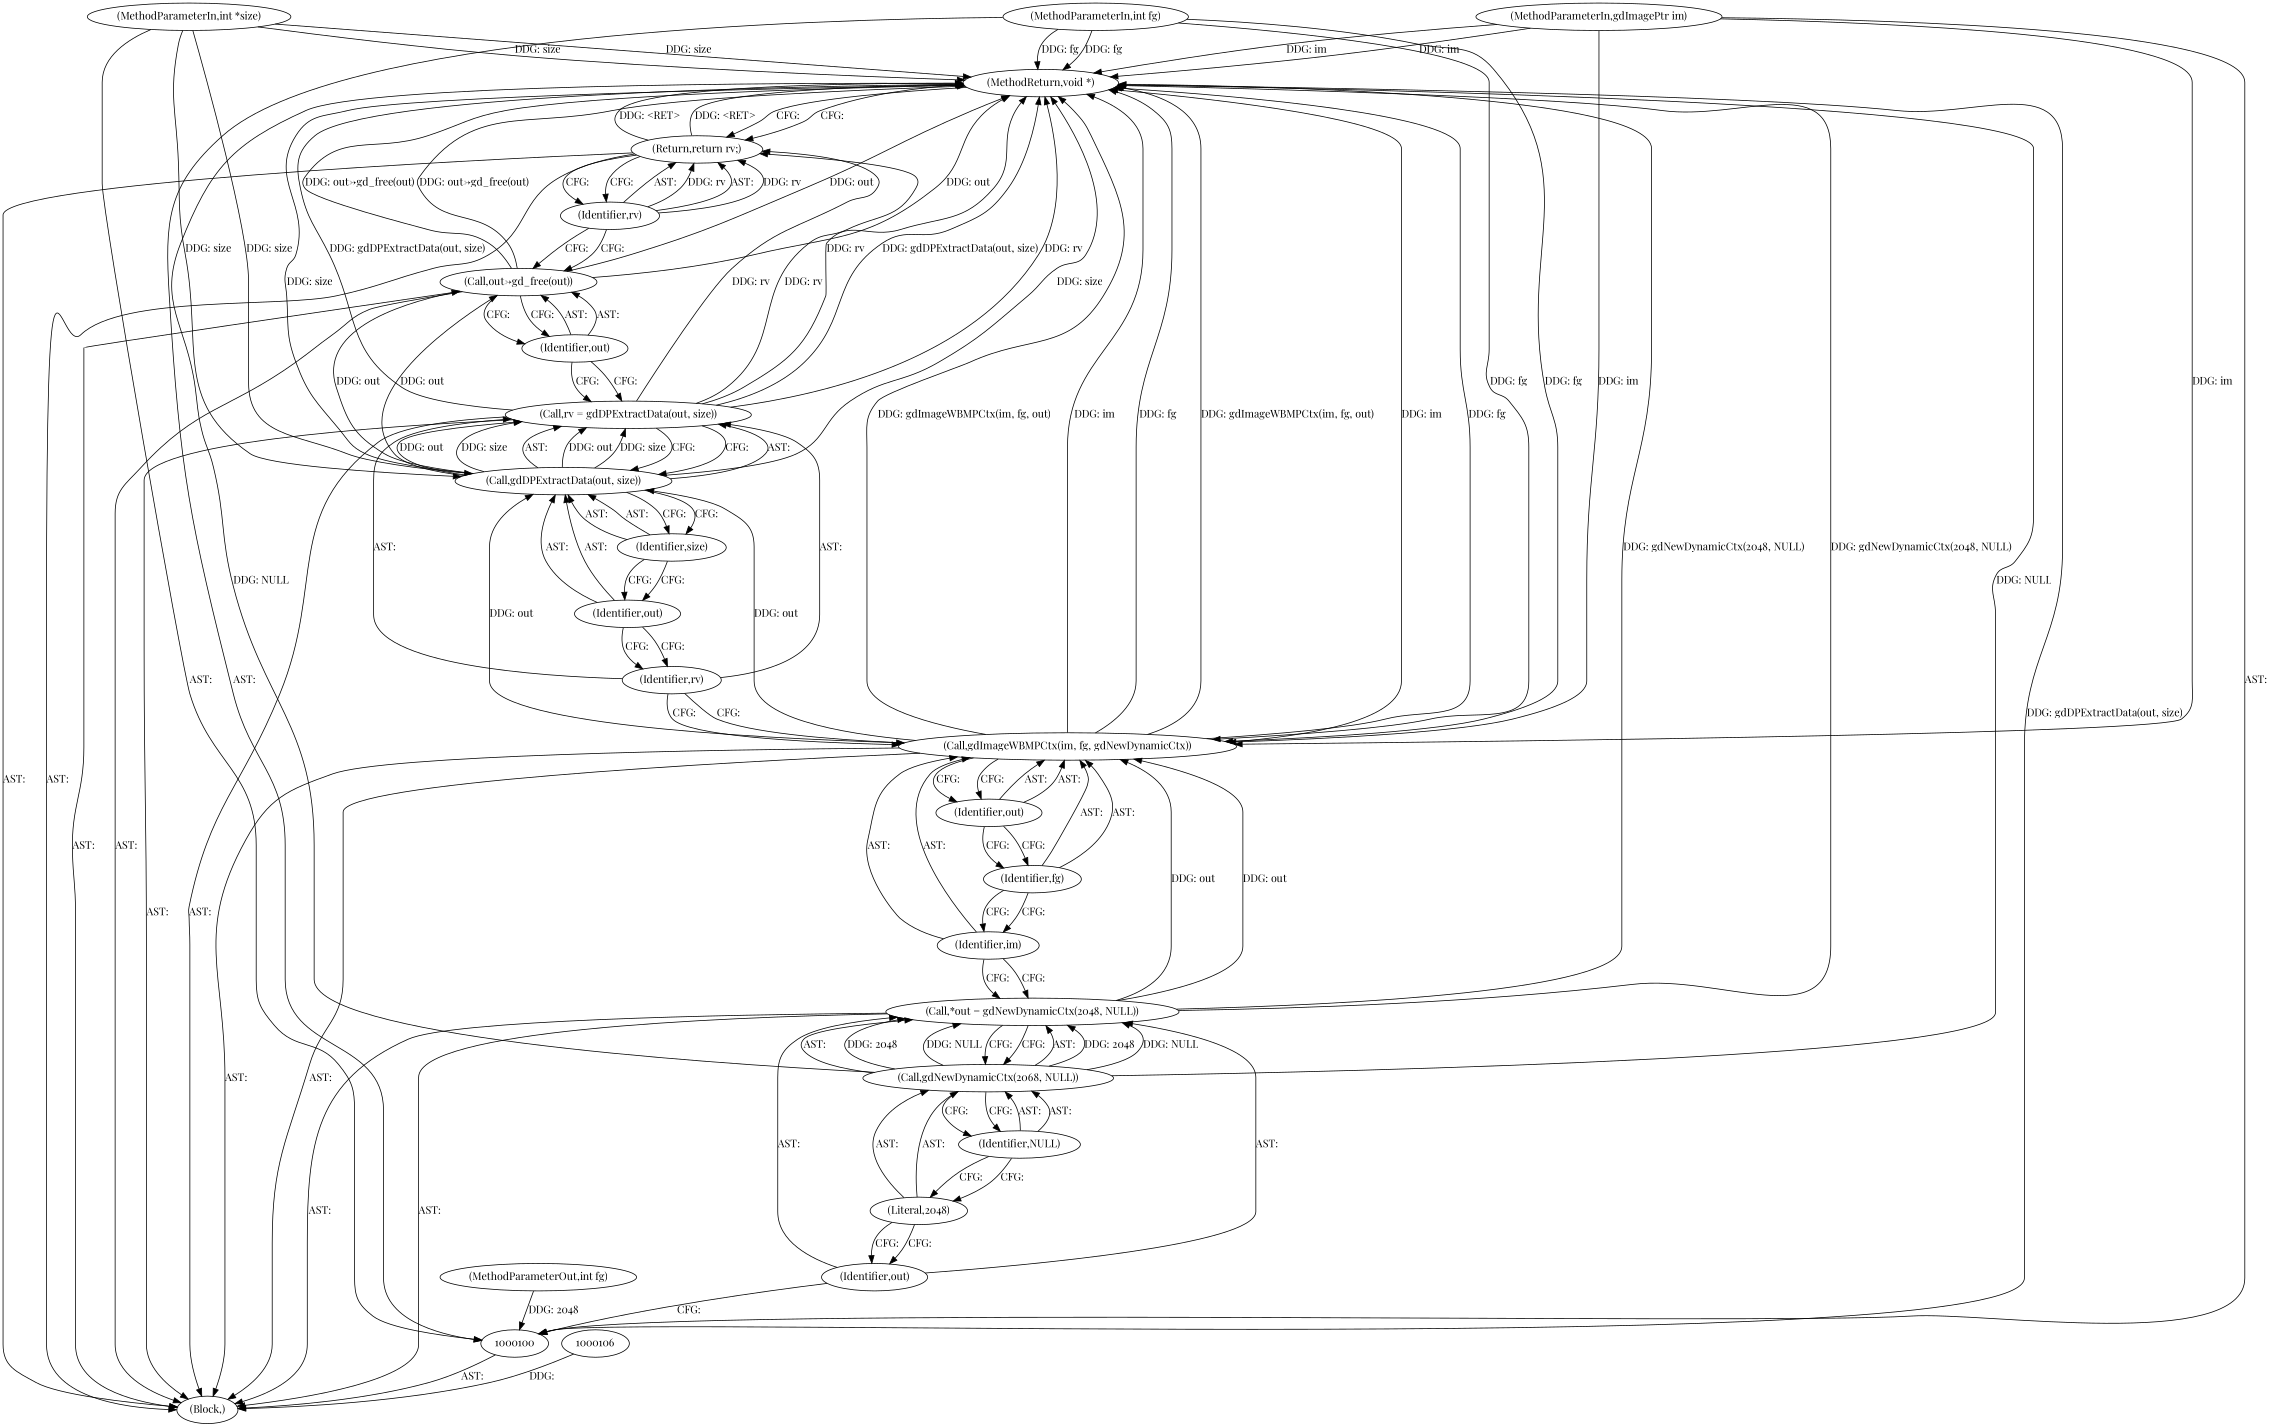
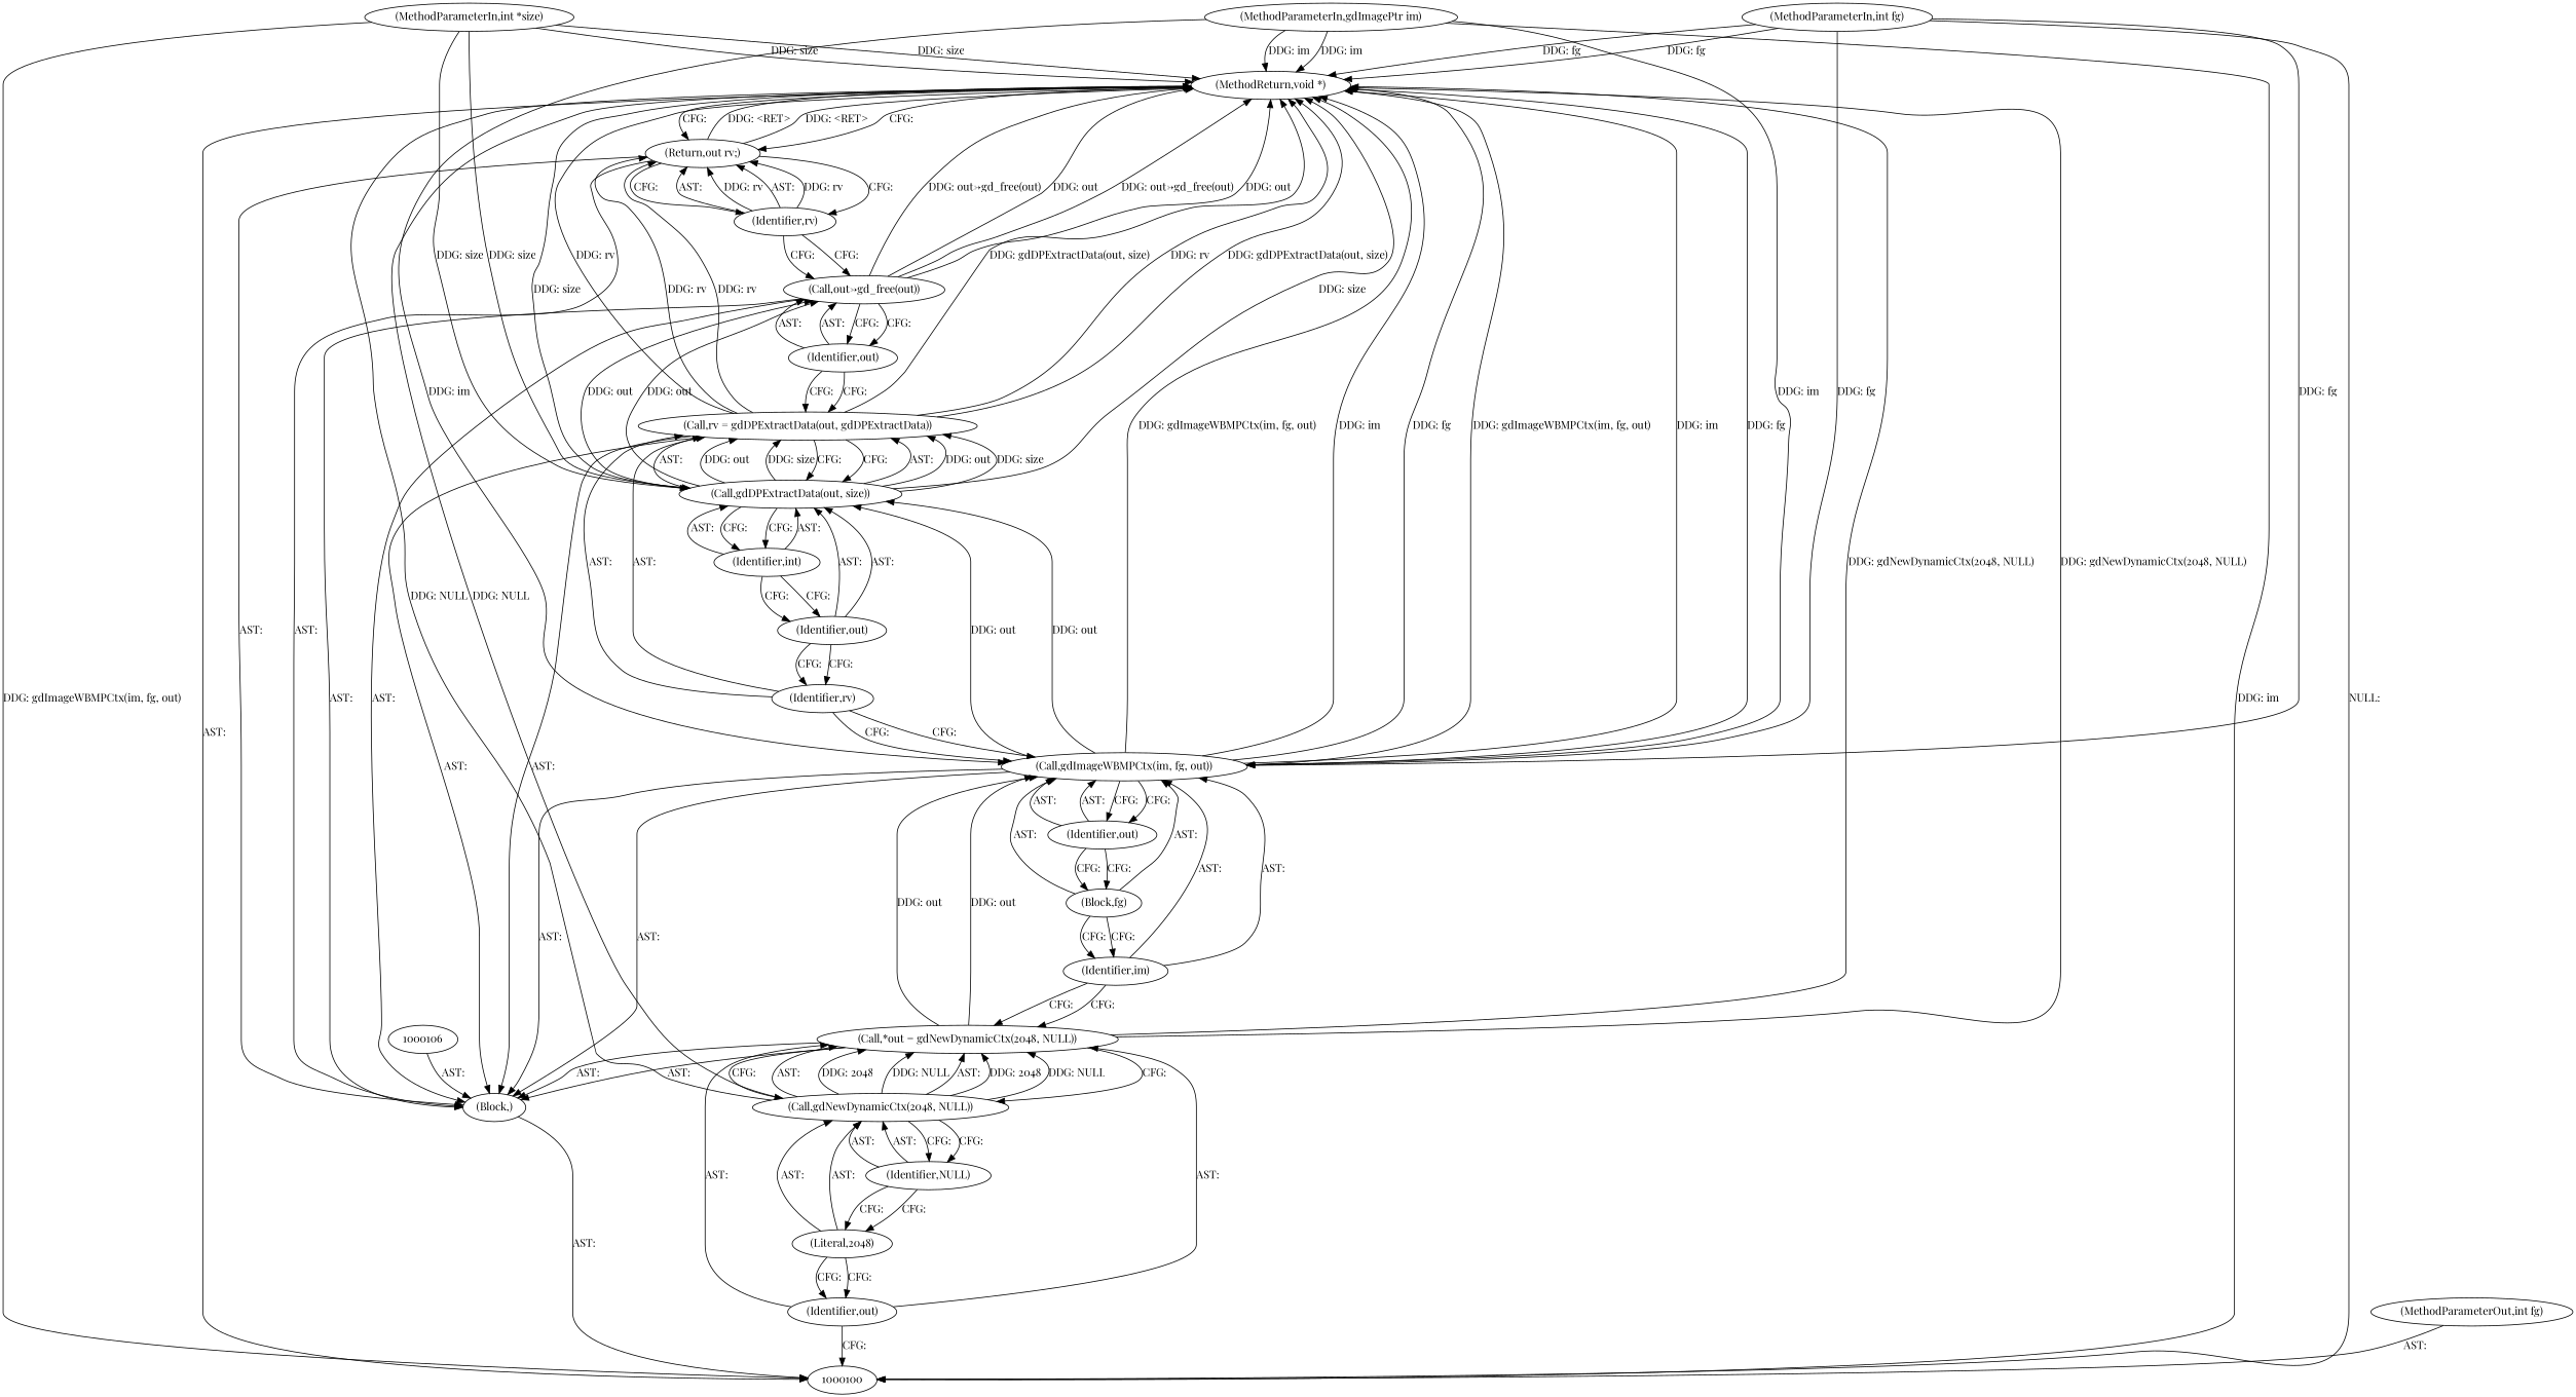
  digraph {
    fontname="Playfair Display"
    node [fontname="Playfair Display"]
    edge [fontname="Playfair Display"]
    n1 [label="(MethodReturn,void *)"]
-   n2 [label="(Return,return rv;)"]
+   n2 [label="(Return,out rv;)"]
    1000100
    n4 [label="(Block,)"]
    n5 [label="(Identifier,rv)"]
    n6 [label="(MethodParameterIn,gdImagePtr im)"]
-   n7 [label="(Call,gdImageWBMPCtx(im, fg, gdNewDynamicCtx))"]
+   n7 [label="(Call,gdImageWBMPCtx(im, fg, out))"]
    n8 [label="(Call,gdDPExtractData(out, size))"]
    n9 [label="(Identifier,out)"]
    n10 [label="(MethodParameterIn,int *size)"]
-   n11 [label="(Call,rv = gdDPExtractData(out, size))"]
-   n12 [label="(Identifier,size)"]
+   n11 [label="(Call,rv = gdDPExtractData(out, gdDPExtractData))"]
+   n12 [label="(Identifier,int)"]
    n13 [label="(Call,out->gd_free(out))"]
    n14 [label="(MethodParameterIn,int fg)"]
    n15 [label="(MethodParameterOut,int fg)"]
    n16 [label="(Call,*out = gdNewDynamicCtx(2048, NULL))"]
-   n17 [label="(Call,gdNewDynamicCtx(2068, NULL))"]
+   n17 [label="(Call,gdNewDynamicCtx(2048, NULL))"]
    n18 [label="(Identifier,NULL)"]
    n19 [label="(Identifier,out)"]
    n20 [label="(Literal,2048)"]
-   n21 [label="(Identifier,fg)"]
+   n21 [label="(Block,fg)"]
    n22 [label="(Identifier,im)"]
    n23 [label="(Identifier,rv)"]
    n24 [label="(Identifier,out)"]
    n25 [label="(Identifier,out)"]
    1000106
    n1 -> n2 [label="CFG: "]
    n1 -> n2 [label="CFG: "]
-   n1 -> 1000100 [label="DDG: gdDPExtractData(out, size)"]
+   n1 -> 1000100 [label="AST: "]
    n2 -> n1 [label="DDG: <RET>"]
    n2 -> n1 [label="DDG: <RET>"]
    n2 -> n4 [label="AST: "]
    n2 -> n4 [label="AST: "]
    n2 -> n5 [label="CFG: "]
    n2 -> n5 [label="CFG: "]
-   1000100 -> n4 [label="AST: "]
+   n4 -> 1000100 [label="AST: "]
    n5 -> n2 [label="AST: "]
    n5 -> n2 [label="DDG: rv"]
    n5 -> n2 [label="AST: "]
    n5 -> n2 [label="DDG: rv"]
    n5 -> n13 [label="CFG: "]
    n5 -> n13 [label="CFG: "]
    n6 -> n1 [label="DDG: im"]
    n6 -> n1 [label="DDG: im"]
-   n6 -> 1000100 [label="AST: "]
+   n6 -> 1000100 [label="DDG: im"]
    n6 -> n7 [label="DDG: im"]
    n6 -> n7 [label="DDG: im"]
    n7 -> n1 [label="DDG: fg"]
    n7 -> n1 [label="DDG: gdImageWBMPCtx(im, fg, out)"]
    n7 -> n1 [label="DDG: im"]
    n7 -> n1 [label="DDG: fg"]
    n7 -> n1 [label="DDG: gdImageWBMPCtx(im, fg, out)"]
    n7 -> n1 [label="DDG: im"]
    n7 -> n4 [label="AST: "]
    n7 -> n4 [label="AST: "]
    n7 -> n8 [label="DDG: out"]
    n7 -> n8 [label="DDG: out"]
    n7 -> n9 [label="CFG: "]
    n7 -> n9 [label="CFG: "]
    n8 -> n1 [label="DDG: size"]
    n8 -> n1 [label="DDG: size"]
    n8 -> n11 [label="AST: "]
    n8 -> n11 [label="DDG: out"]
    n8 -> n11 [label="DDG: size"]
    n8 -> n11 [label="AST: "]
    n8 -> n11 [label="DDG: out"]
    n8 -> n11 [label="DDG: size"]
    n8 -> n12 [label="CFG: "]
    n8 -> n12 [label="CFG: "]
    n8 -> n13 [label="DDG: out"]
    n8 -> n13 [label="DDG: out"]
    n9 -> n7 [label="AST: "]
    n9 -> n7 [label="AST: "]
    n9 -> n21 [label="CFG: "]
    n9 -> n21 [label="CFG: "]
    n10 -> n1 [label="DDG: size"]
    n10 -> n1 [label="DDG: size"]
-   n10 -> 1000100 [label="AST: "]
+   n10 -> 1000100 [label="DDG: gdImageWBMPCtx(im, fg, out)"]
    n10 -> n8 [label="DDG: size"]
    n10 -> n8 [label="DDG: size"]
    n11 -> n1 [label="DDG: rv"]
    n11 -> n1 [label="DDG: gdDPExtractData(out, size)"]
    n11 -> n1 [label="DDG: rv"]
    n11 -> n1 [label="DDG: gdDPExtractData(out, size)"]
    n11 -> n2 [label="DDG: rv"]
    n11 -> n2 [label="DDG: rv"]
    n11 -> n4 [label="AST: "]
    n11 -> n4 [label="AST: "]
    n11 -> n8 [label="CFG: "]
    n11 -> n8 [label="CFG: "]
    n12 -> n8 [label="AST: "]
    n12 -> n8 [label="AST: "]
    n12 -> n24 [label="CFG: "]
    n12 -> n24 [label="CFG: "]
    n13 -> n1 [label="DDG: out->gd_free(out)"]
    n13 -> n1 [label="DDG: out"]
    n13 -> n1 [label="DDG: out->gd_free(out)"]
    n13 -> n1 [label="DDG: out"]
    n13 -> n4 [label="AST: "]
    n13 -> n4 [label="AST: "]
    n13 -> n25 [label="CFG: "]
    n13 -> n25 [label="CFG: "]
    n14 -> n1 [label="DDG: fg"]
    n14 -> n1 [label="DDG: fg"]
-   n14 -> 1000100 [label="AST: "]
+   n14 -> 1000100 [label="NULL: "]
    n14 -> n7 [label="DDG: fg"]
    n14 -> n7 [label="DDG: fg"]
-   n15 -> 1000100 [label="DDG: 2048"]
+   n15 -> 1000100 [label="AST: "]
    n16 -> n1 [label="DDG: gdNewDynamicCtx(2048, NULL)"]
    n16 -> n1 [label="DDG: gdNewDynamicCtx(2048, NULL)"]
    n16 -> n4 [label="AST: "]
    n16 -> n4 [label="AST: "]
    n16 -> n7 [label="DDG: out"]
    n16 -> n7 [label="DDG: out"]
    n16 -> n17 [label="CFG: "]
    n16 -> n17 [label="CFG: "]
    n17 -> n1 [label="DDG: NULL"]
    n17 -> n1 [label="DDG: NULL"]
    n17 -> n16 [label="AST: "]
    n17 -> n16 [label="DDG: 2048"]
    n17 -> n16 [label="DDG: NULL"]
    n17 -> n16 [label="AST: "]
    n17 -> n16 [label="DDG: 2048"]
    n17 -> n16 [label="DDG: NULL"]
    n17 -> n18 [label="CFG: "]
    n17 -> n18 [label="CFG: "]
    n18 -> n17 [label="AST: "]
    n18 -> n17 [label="AST: "]
    n18 -> n20 [label="CFG: "]
    n18 -> n20 [label="CFG: "]
    n19 -> 1000100 [label="CFG: "]
    n19 -> n16 [label="AST: "]
    n19 -> n16 [label="AST: "]
    n20 -> n17 [label="AST: "]
    n20 -> n17 [label="AST: "]
    n20 -> n19 [label="CFG: "]
    n20 -> n19 [label="CFG: "]
    n21 -> n7 [label="AST: "]
    n21 -> n7 [label="AST: "]
    n21 -> n22 [label="CFG: "]
    n21 -> n22 [label="CFG: "]
    n22 -> n7 [label="AST: "]
    n22 -> n7 [label="AST: "]
    n22 -> n16 [label="CFG: "]
    n22 -> n16 [label="CFG: "]
    n23 -> n7 [label="CFG: "]
    n23 -> n7 [label="CFG: "]
    n23 -> n11 [label="AST: "]
    n23 -> n11 [label="AST: "]
    n24 -> n8 [label="AST: "]
    n24 -> n8 [label="AST: "]
    n24 -> n23 [label="CFG: "]
    n24 -> n23 [label="CFG: "]
    n25 -> n11 [label="CFG: "]
    n25 -> n11 [label="CFG: "]
    n25 -> n13 [label="AST: "]
    n25 -> n13 [label="AST: "]
-   1000106 -> n4 [label="DDG: "]
+   1000106 -> n4 [label="AST: "]
  }
